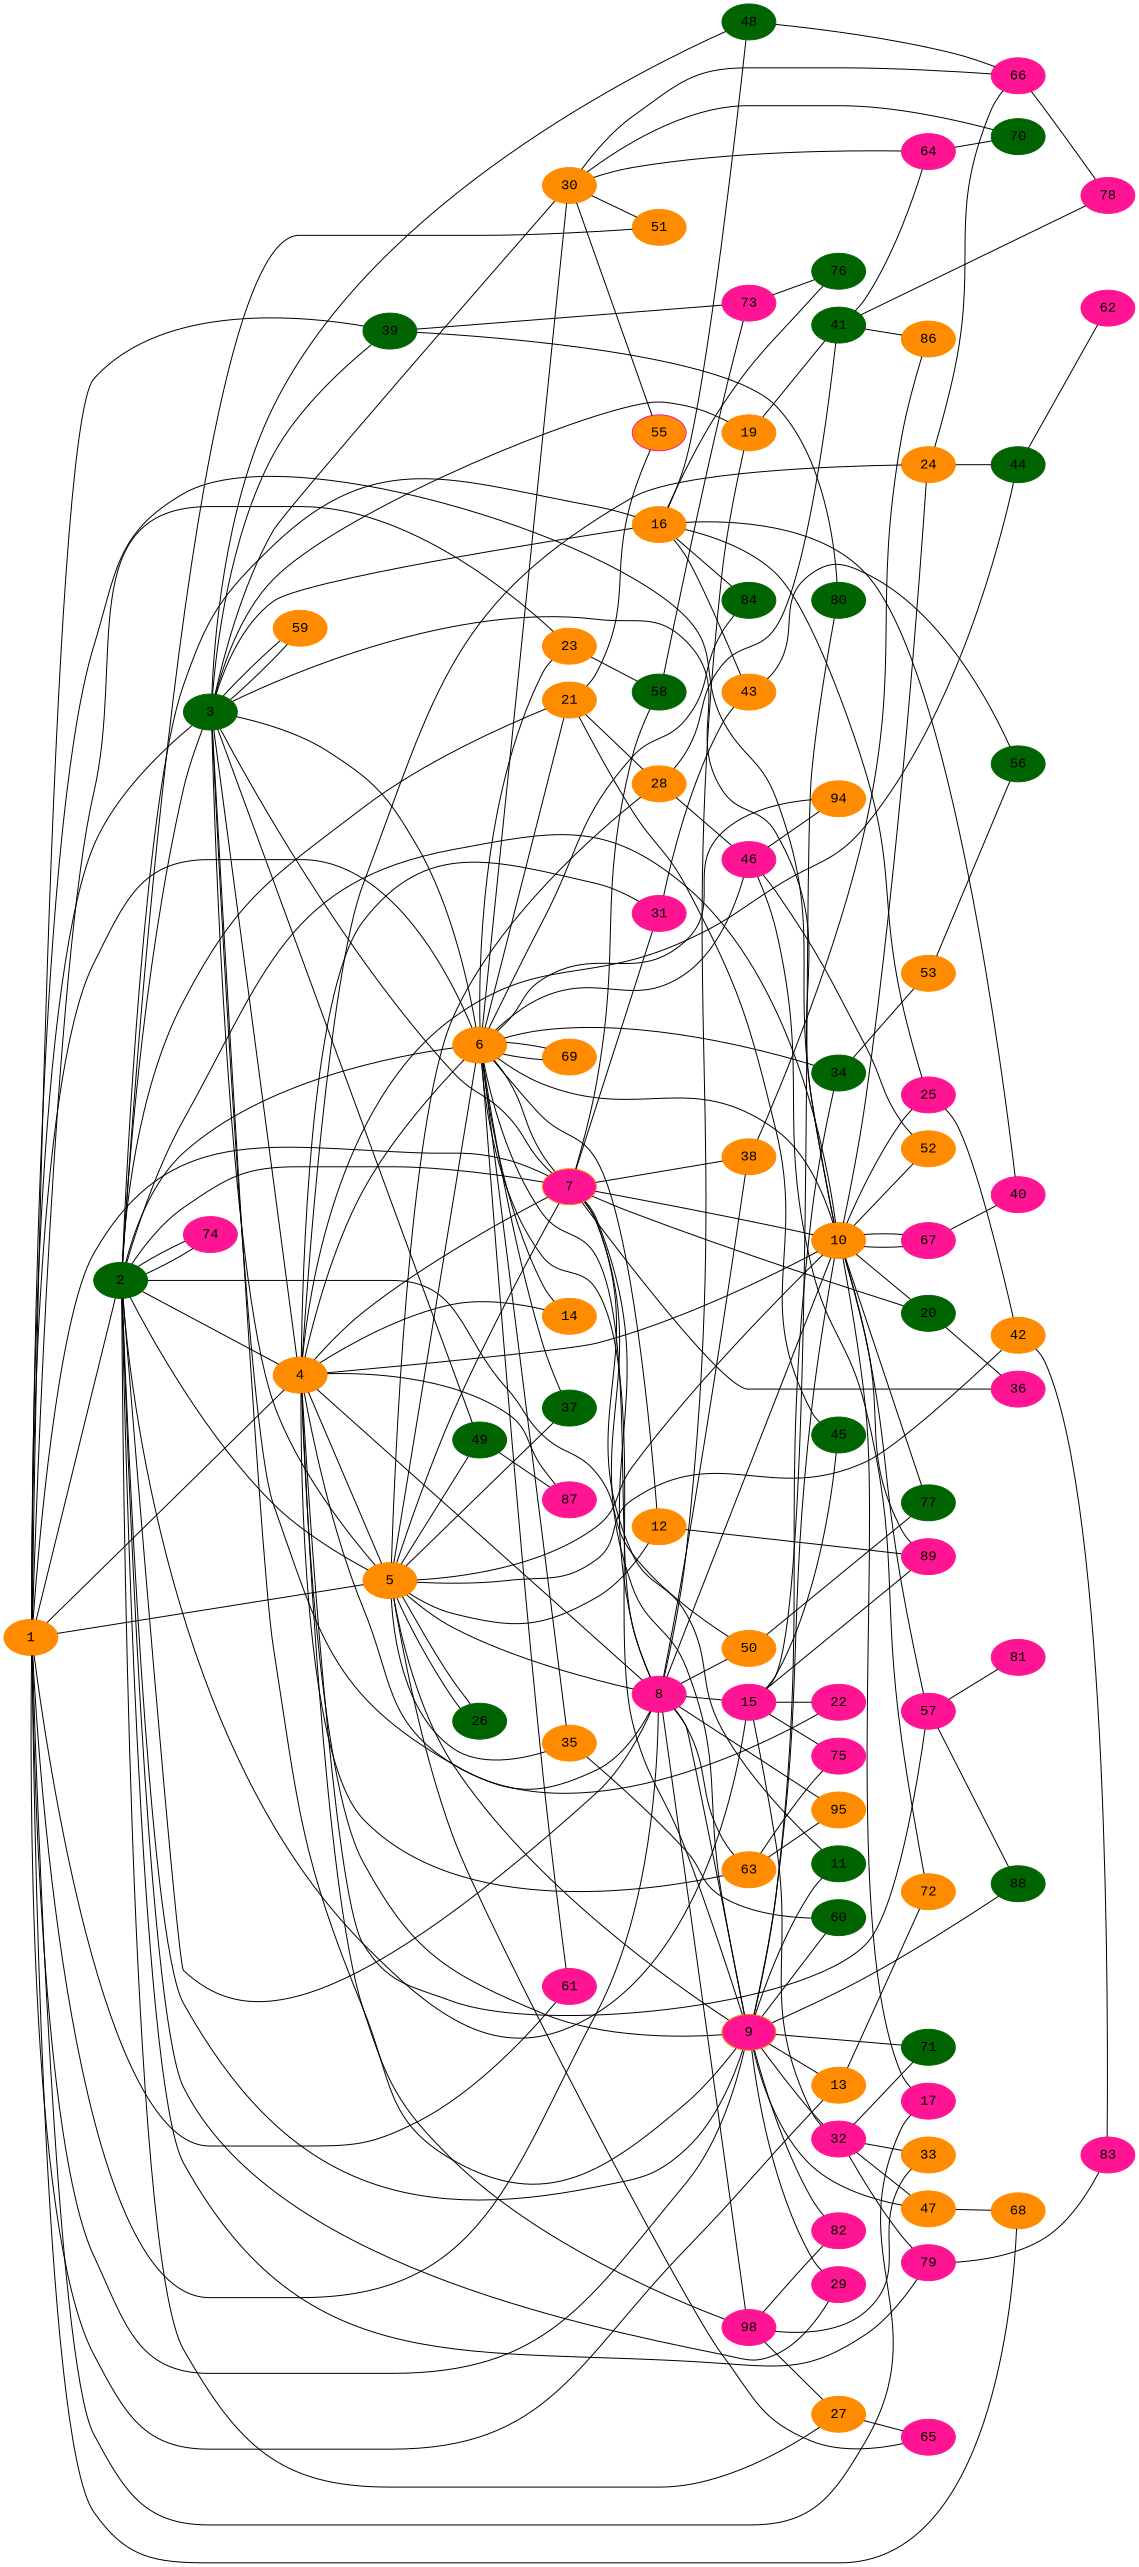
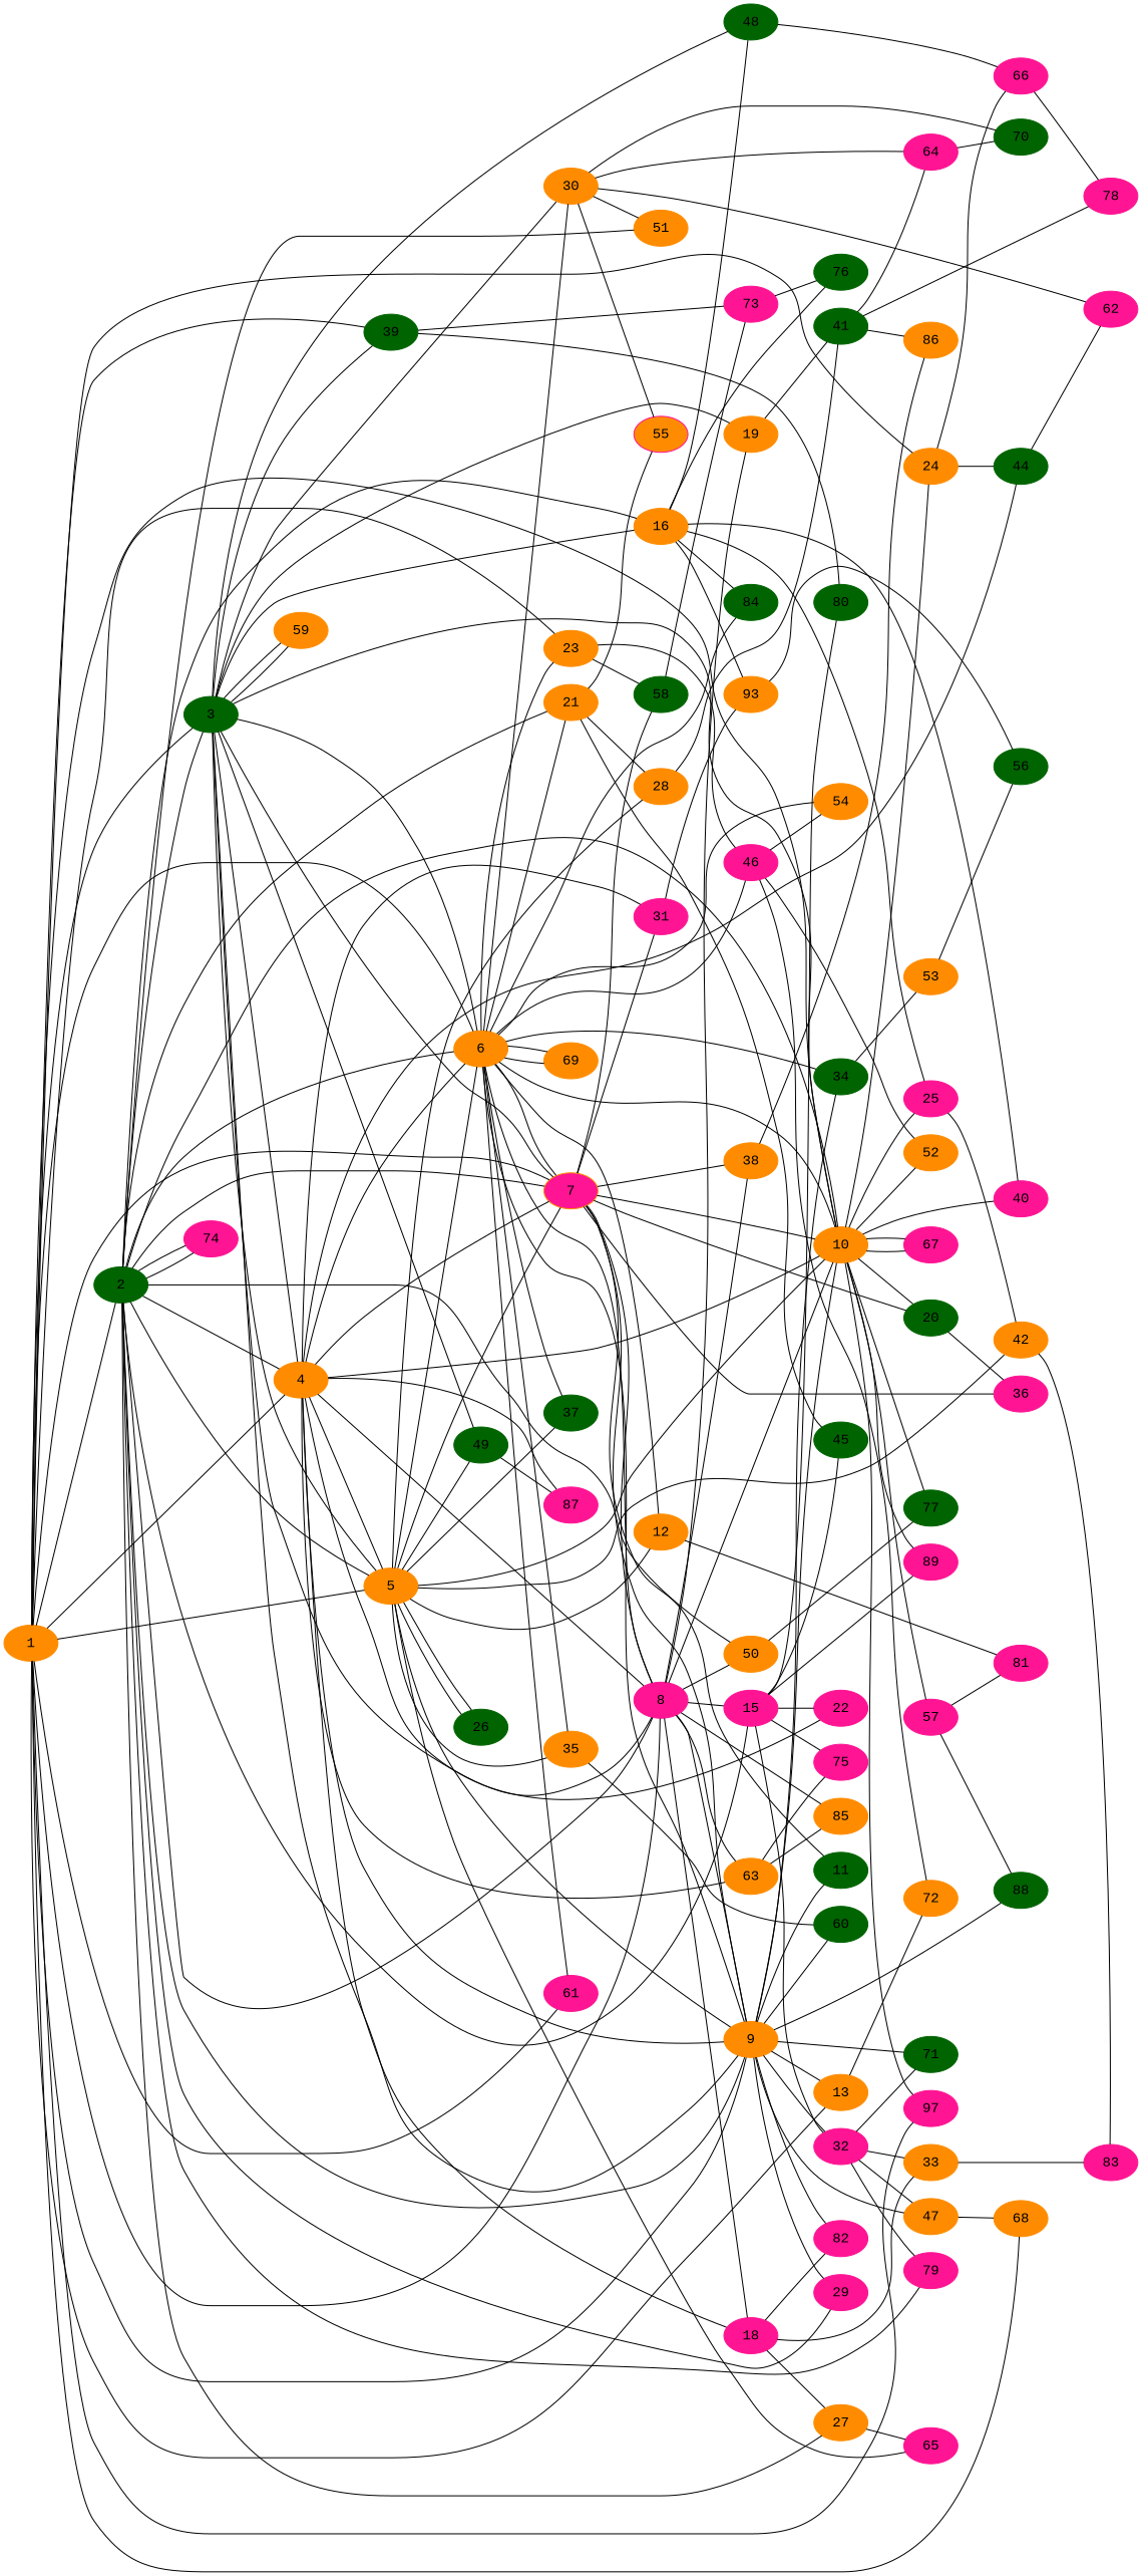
  graph {
    fontname="Liberation Mono"
    rankdir=LR
    node [color=darkorange fontname="Liberation Mono" style=filled]
    edge [fontname="Liberation Mono"]
    2 [color=darkgreen]
    1
    3 [color=darkgreen]
    4
    5
    6
    7 [fillcolor=deeppink]
    8 [color=deeppink]
-   9 [fillcolor=deeppink]
+   9
    10
    13
-   17 [color=deeppink]
+   17 [color=deeppink label=97]
    23
    24
    39 [color=darkgreen]
    61 [color=deeppink]
    68
    15 [color=deeppink]
    16
    21
    27
    29 [color=deeppink]
    50
    51
    74 [color=deeppink]
    79 [color=deeppink]
    19
    30
    48 [color=darkgreen]
    49 [color=darkgreen]
    59
-   14
-   18 [color=deeppink label=98]
+   18 [color=deeppink]
    22 [color=deeppink]
    31 [color=deeppink]
    44 [color=darkgreen]
    57 [color=deeppink]
    63
    87 [color=deeppink]
    12
    26 [color=darkgreen]
    28
    35
    37 [color=darkgreen]
    42
    65 [color=deeppink]
    34 [color=darkgreen]
    46 [color=deeppink]
-   54 [label=94]
+   54
    69
    84 [color=darkgreen]
    11 [color=darkgreen]
    20 [color=darkgreen]
    36 [color=deeppink]
    38
    58 [color=darkgreen]
-   85 [label=95]
+   85
    32 [color=deeppink]
    47
    60 [color=darkgreen]
    71 [color=darkgreen]
    82 [color=deeppink]
    88 [color=darkgreen]
    25 [color=deeppink]
    40 [color=deeppink]
    52
    67 [color=deeppink]
    77 [color=darkgreen]
    89 [color=deeppink]
    72
    66 [color=deeppink]
    80 [color=darkgreen]
    73 [color=deeppink]
    45 [color=darkgreen]
    75 [color=deeppink]
-   43
+   43 [label=93]
    76 [color=darkgreen]
    55 [color=deeppink fillcolor=darkorange]
    83 [color=deeppink]
    41 [color=darkgreen]
    62 [color=deeppink]
    64 [color=deeppink]
    70 [color=darkgreen]
    33
    81 [color=deeppink]
    53
    86
    56 [color=darkgreen]
    78 [color=deeppink]
    2 -- 3
    2 -- 4
    2 -- 5
    2 -- 6
    2 -- 7
    2 -- 8
    2 -- 9
    2 -- 10
    2 -- 15
    2 -- 16
    2 -- 21
    2 -- 27
    2 -- 29
    2 -- 50
    2 -- 51
    2 -- 74
    2 -- 74
    2 -- 79
    1 -- 2
    1 -- 3
    1 -- 4
    1 -- 5
    1 -- 6
    1 -- 7
    1 -- 8
    1 -- 9
    1 -- 10
    1 -- 13
    1 -- 17
    1 -- 23
-   4 -- 24
+   1 -- 24
    1 -- 39
    1 -- 61
    1 -- 68
    3 -- 4
    3 -- 5
    3 -- 6
    3 -- 7
    3 -- 8
    3 -- 9
    3 -- 10
    3 -- 39
    3 -- 16
    3 -- 19
    3 -- 30
    3 -- 48
    3 -- 49
    3 -- 59
    3 -- 59
    4 -- 5
    4 -- 6
    4 -- 7
    4 -- 8
    4 -- 9
    4 -- 10
-   4 -- 14
    4 -- 18
    4 -- 22
    4 -- 31
    4 -- 44
-   4 -- 57
    4 -- 63
    4 -- 87
    5 -- 6
    5 -- 7
-   5 -- 8
    5 -- 9
    5 -- 10
    5 -- 49
    5 -- 12
    5 -- 26
    5 -- 26
    5 -- 28
    5 -- 35
    5 -- 37
    5 -- 42
    5 -- 65
    6 -- 7
    6 -- 8
    6 -- 9
    6 -- 10
    6 -- 23
    6 -- 61
    6 -- 21
    6 -- 30
-   6 -- 14
    6 -- 12
    6 -- 35
    6 -- 37
    6 -- 34
    6 -- 46
    6 -- 54
    6 -- 69
    6 -- 69
    6 -- 84
    7 -- 8
    7 -- 9
    7 -- 10
    7 -- 31
    7 -- 11
    7 -- 20
    7 -- 36
    7 -- 38
    7 -- 58
    8 -- 9
    8 -- 10
    8 -- 15
    8 -- 50
    8 -- 19
    8 -- 18
    8 -- 63
    8 -- 38
    8 -- 85
    9 -- 10
    9 -- 13
    9 -- 29
    9 -- 34
    9 -- 11
    9 -- 32
    9 -- 47
    9 -- 60
    9 -- 71
    9 -- 82
    9 -- 88
    10 -- 17
    10 -- 24
    10 -- 57
    10 -- 20
    10 -- 25
-   67 -- 40
+   10 -- 40
    10 -- 52
    10 -- 67
    10 -- 67
    10 -- 77
    10 -- 89
    13 -- 72
-   28 -- 46
+   23 -- 46
    23 -- 58
    24 -- 44
    24 -- 66
    39 -- 80
    39 -- 73
    15 -- 22
    15 -- 32
    15 -- 89
    15 -- 80
    15 -- 45
    15 -- 75
    16 -- 48
    16 -- 84
    16 -- 25
    16 -- 40
    16 -- 43
    16 -- 76
    21 -- 28
    21 -- 45
    21 -- 55
    27 -- 65
    50 -- 77
-   79 -- 83
+   33 -- 83
    19 -- 41
    30 -- 51
    30 -- 55
-   30 -- 66
+   30 -- 62
    30 -- 64
    30 -- 70
    48 -- 66
    49 -- 87
    18 -- 27
    18 -- 82
    18 -- 33
    31 -- 43
    44 -- 62
    57 -- 88
    57 -- 81
    63 -- 85
    63 -- 75
-   12 -- 89
+   12 -- 81
    28 -- 41
    35 -- 60
    42 -- 83
    34 -- 53
    46 -- 54
    46 -- 52
    46 -- 72
    20 -- 36
    38 -- 86
    58 -- 73
    32 -- 79
    32 -- 47
    32 -- 71
    32 -- 33
    47 -- 68
    25 -- 42
    66 -- 78
    73 -- 76
    43 -- 56
    41 -- 64
    41 -- 86
    41 -- 78
    64 -- 70
    53 -- 56
  }
